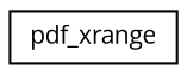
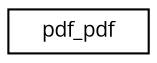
  digraph {
    rankdir=TB
    fontname="Open Sans"
-   n1 [color=black fillcolor=white fontname="Open Sans" fontsize=10 height=0.2 label=pdf_xrange shape=record style=filled width=0.4]
+   n1 [color=black fillcolor=white fontname="Open Sans" fontsize=10 height=0.2 label=pdf_pdf shape=record style=filled width=0.4]
  }
